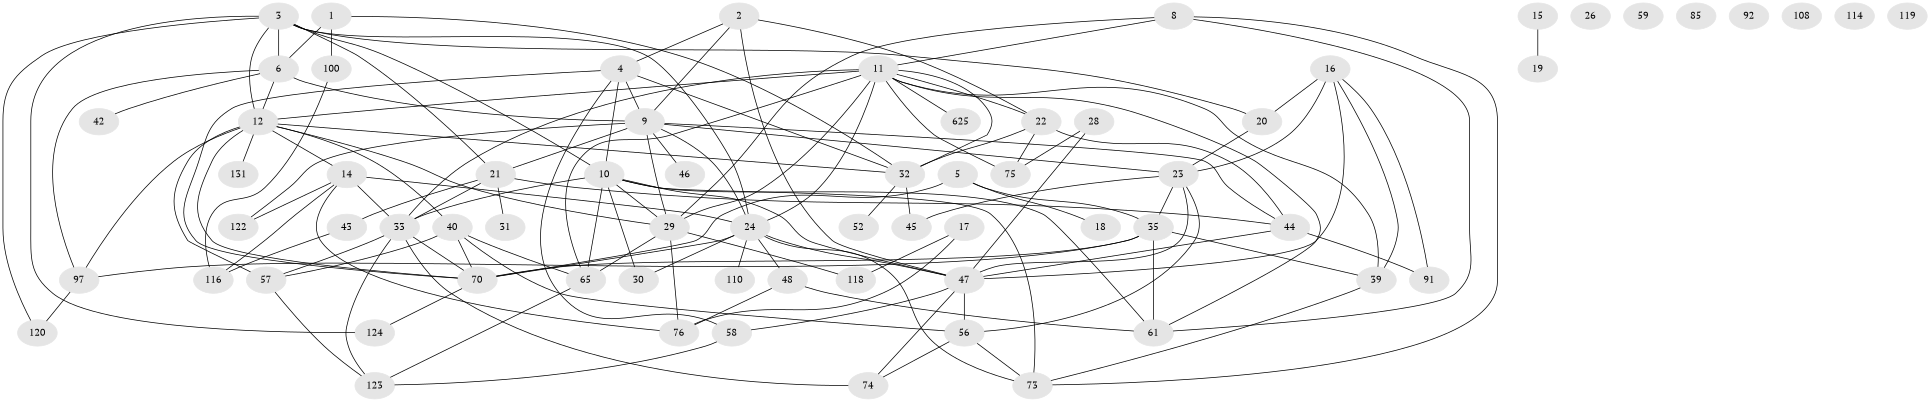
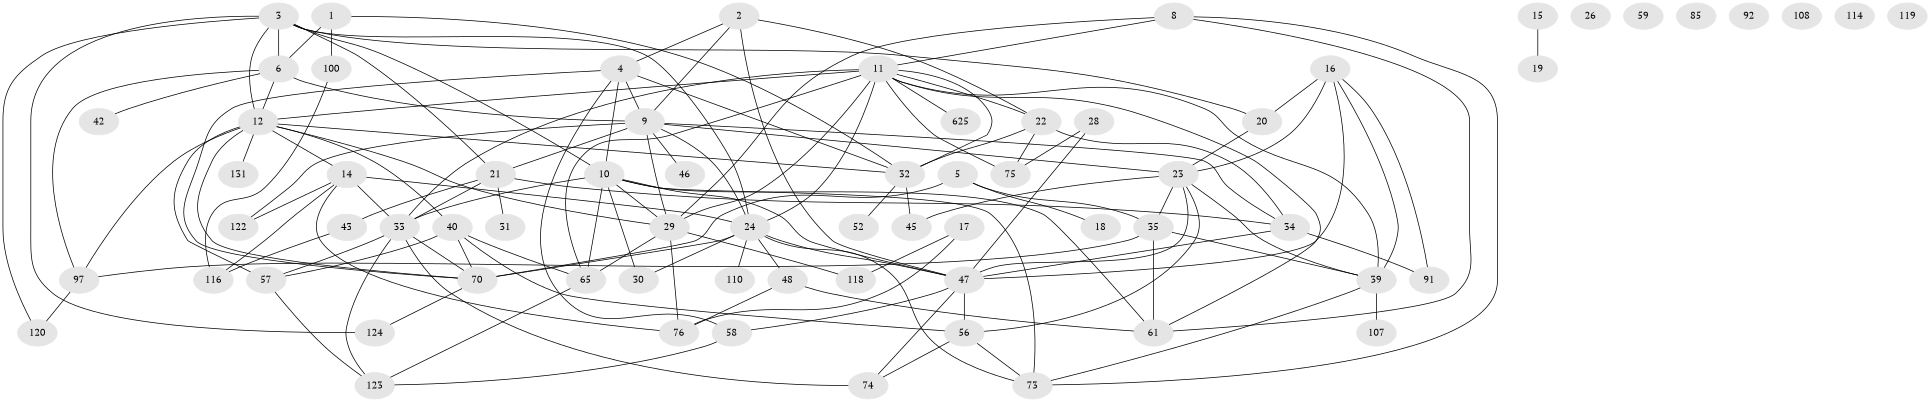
  graph {
    fontname="PT Serif"
    node [color=gray90 fontname="PT Serif" style=filled]
    edge [fontname="PT Serif"]
    6 [super="+13"]
    9 [super="+87"]
    12 [super="+36+64+117"]
    42
    97
    1
    32 [super="+115+109"]
    100 [super="+113"]
    45
    52
    116
    2 [super="+71"]
    4 [super="+53"]
    22 [super="+50"]
    47 [super="+103+94"]
    10 [super="+34+98"]
    58
    70 [super="+127+84"]
    21 [super="+89+129"]
    24 [super="+60+27"]
    29 [super="+66+86"]
    23 [super="+133+78+93"]
-   44 [super="+82"]
+   44 [super="+82" label=34]
    46
    122
    75
    56 [super="+80"]
    74
    3 [super="+38+7"]
    20 [super="+104"]
    120
    124
    61 [super="+68"]
    73 [super="+128"]
    30
    33 [super="+112+41"]
    65 [super="+102"]
    14 [super="+135"]
    40
    57 [super="+69"]
    131
    31
    43
    48
    110
    123
    5
    18
    35
    39 [super="+137+140+83+62"]
    8 [super="+49"]
    11 [super="+54+63"]
    n53 [label=625]
    76 [super="+96"]
    118
    91
+   107
    15
    19
    16 [super="+121"]
    17
    26
    28 [super="+67"]
    59
    85
    92 [super="+99"]
    108
    114
    119
    6 -- 9
    6 -- 12
    6 -- 42
    6 -- 97
    9 -- 21
    9 -- 24
    9 -- 29
    9 -- 23
    9 -- 44
    9 -- 46
    9 -- 122
    12 -- 97
    12 -- 32
    12 -- 70
    12 -- 29
    12 -- 14 [weight=2]
    12 -- 40
    12 -- 57
    12 -- 131
    97 -- 120
    1 -- 6
    1 -- 32
    1 -- 100
    32 -- 45
    32 -- 52
    100 -- 116
    2 -- 9
    2 -- 4
    2 -- 22
    2 -- 47
    4 -- 9
    4 -- 32
    4 -- 10
    4 -- 58
    4 -- 70
    22 -- 32
    22 -- 44
    22 -- 75
    47 -- 58
    47 -- 56
    47 -- 74
    10 -- 47
    10 -- 29 [weight=2]
    10 -- 61
    10 -- 73
    10 -- 30
    10 -- 33
    10 -- 65
    58 -- 123
    70 -- 124
    21 -- 44
    21 -- 33
    21 -- 31
    21 -- 43
    24 -- 47 [weight=2]
    24 -- 70
    24 -- 73
    24 -- 30
    24 -- 48
    24 -- 110
    29 -- 65
    29 -- 76
    29 -- 118
    23 -- 45
    23 -- 47
    23 -- 56
    23 -- 35
+   23 -- 39
    44 -- 47 [weight=2]
    44 -- 91
    56 -- 74
    56 -- 73
    3 -- 6
    3 -- 12
    3 -- 10
    3 -- 21
    3 -- 24
    3 -- 20
    3 -- 120
    3 -- 124
    20 -- 23
    33 -- 70
    33 -- 74
    33 -- 57
    33 -- 123
    65 -- 123
    14 -- 116
    14 -- 24
    14 -- 122
    14 -- 33
    14 -- 76
    40 -- 70
    40 -- 56
    40 -- 65
    40 -- 57
    57 -- 123
    43 -- 116
    48 -- 61
    48 -- 76
    5 -- 70
    5 -- 18
    5 -- 35
    35 -- 97
-   35 -- 70
    35 -- 61
    35 -- 39
    39 -- 73
+   39 -- 107
    8 -- 29
    8 -- 61
    8 -- 73
    8 -- 11
    11 -- 12 [weight=2]
    11 -- 32
    11 -- 22
    11 -- 24
    11 -- 29 [weight=2]
    11 -- 75
    11 -- 61
    11 -- 33
    11 -- 65
    11 -- 39
    11 -- n53
    15 -- 19
    16 -- 47 [weight=2]
    16 -- 23 [weight=2]
    16 -- 20
    16 -- 39
    16 -- 91
    17 -- 76
    17 -- 118
    28 -- 47
    28 -- 75
  }
